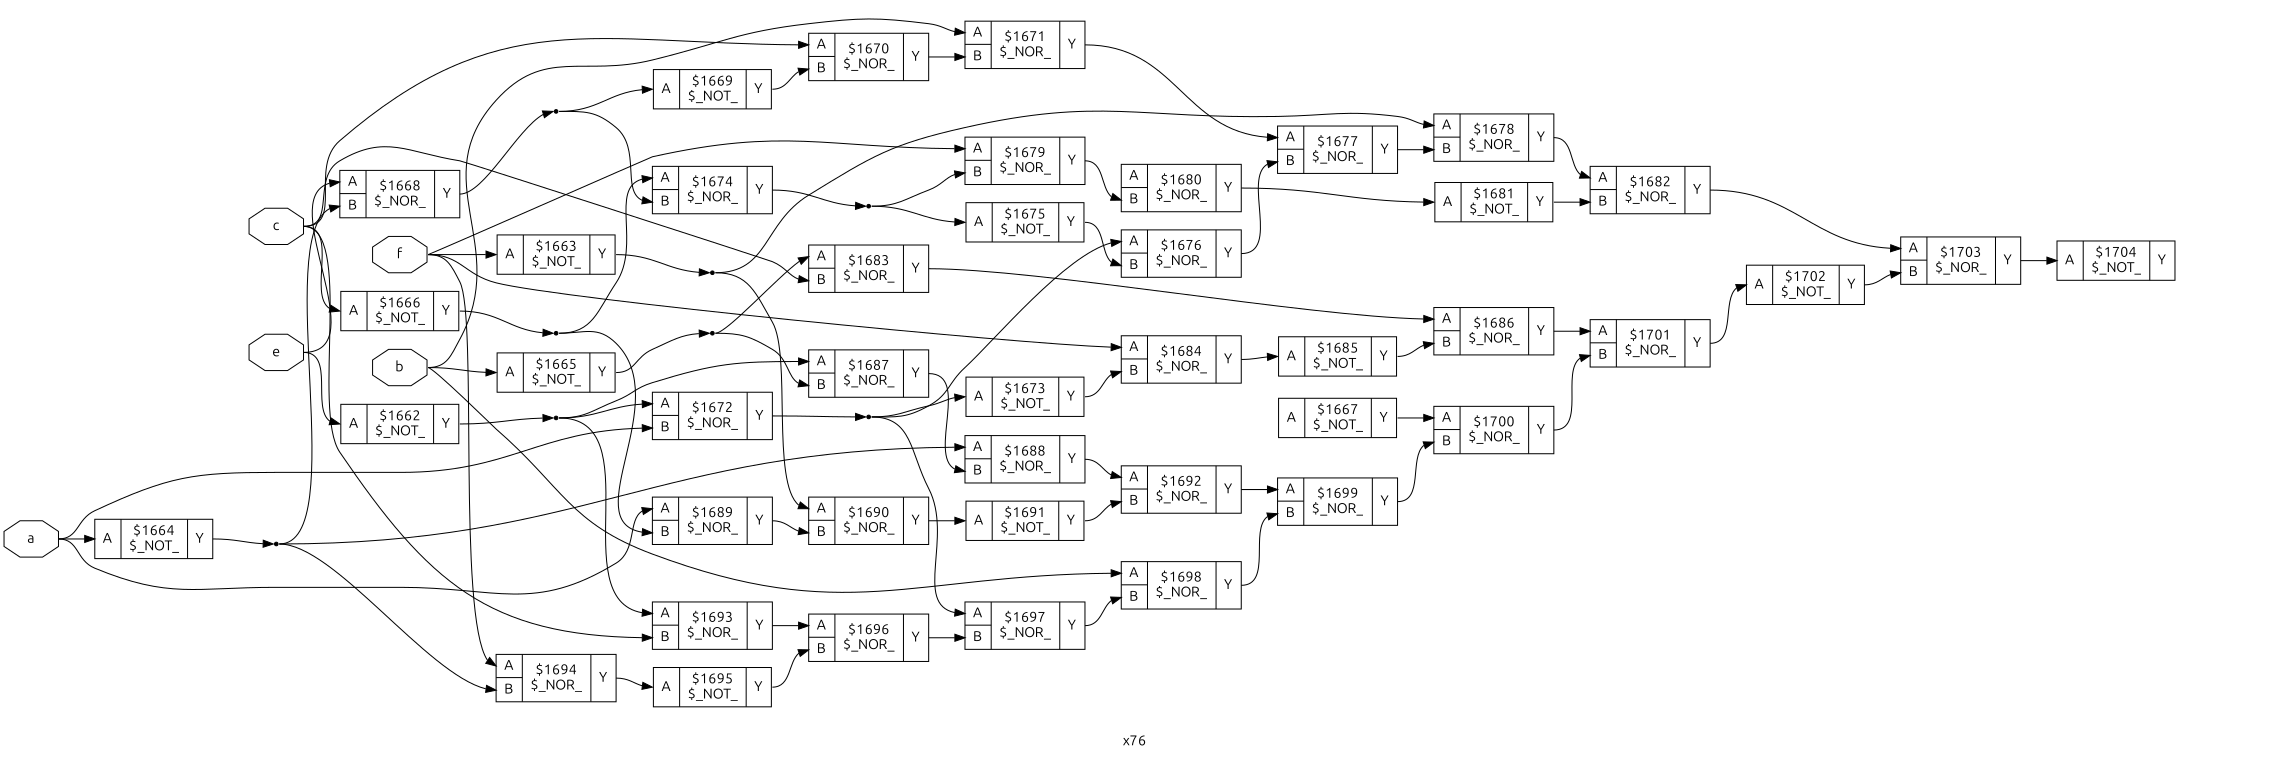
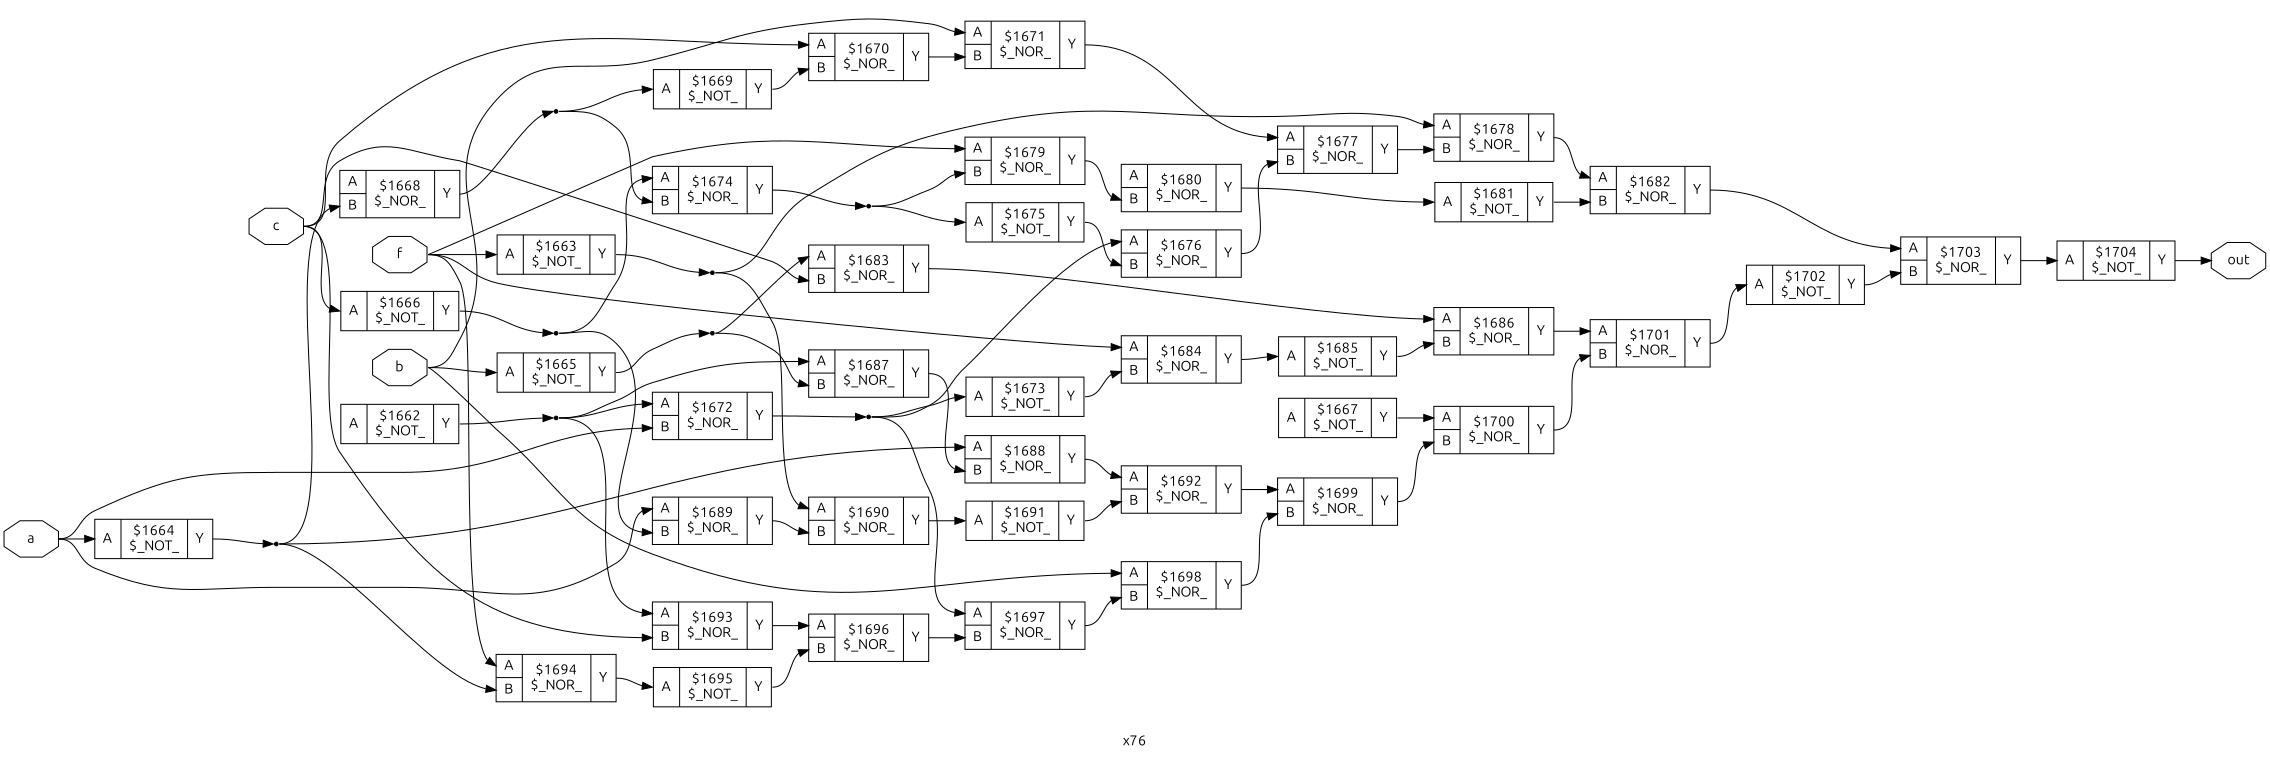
  digraph {
    fontname=Ubuntu
    label=x76
    rankdir=LR
    remincross=true
    node [fontname=Ubuntu shape=record]
    edge [color=black fontname=Ubuntu headport="p50:w" tailport="p51:e"]
    n43 [color=black fontcolor=black label=a shape=octagon]
    c54 [label="{{<p50> A}|$1664\n$_NOT_|{<p51> Y}}"]
    c63 [label="{{<p50> A|<p58> B}|$1672\n$_NOR_|{<p51> Y}}"]
    c80 [label="{{<p50> A|<p58> B}|$1689\n$_NOR_|{<p51> Y}}"]
    n1 [shape=point]
    n9 [shape=point]
    c81 [label="{{<p50> A|<p58> B}|$1690\n$_NOR_|{<p51> Y}}"]
    n44 [color=black fontcolor=black label=b shape=octagon]
    c55 [label="{{<p50> A}|$1665\n$_NOT_|{<p51> Y}}"]
    c62 [label="{{<p50> A|<p58> B}|$1671\n$_NOR_|{<p51> Y}}"]
    c89 [label="{{<p50> A|<p58> B}|$1698\n$_NOR_|{<p51> Y}}"]
    n2 [shape=point]
    c68 [label="{{<p50> A|<p58> B}|$1677\n$_NOR_|{<p51> Y}}"]
    c90 [label="{{<p50> A|<p58> B}|$1699\n$_NOR_|{<p51> Y}}"]
    n45 [color=black fontcolor=black label=c shape=octagon]
    c56 [label="{{<p50> A}|$1666\n$_NOT_|{<p51> Y}}"]
    c61 [label="{{<p50> A|<p58> B}|$1670\n$_NOR_|{<p51> Y}}"]
    c74 [label="{{<p50> A|<p58> B}|$1683\n$_NOR_|{<p51> Y}}"]
    c84 [label="{{<p50> A|<p58> B}|$1693\n$_NOR_|{<p51> Y}}"]
    n3 [shape=point]
    c77 [label="{{<p50> A|<p58> B}|$1686\n$_NOR_|{<p51> Y}}"]
    c87 [label="{{<p50> A|<p58> B}|$1696\n$_NOR_|{<p51> Y}}"]
    c57 [label="{{<p50> A}|$1667\n$_NOT_|{<p51> Y}}"]
    c91 [label="{{<p50> A|<p58> B}|$1700\n$_NOR_|{<p51> Y}}"]
    c71 [label="{{<p50> A|<p58> B}|$1680\n$_NOR_|{<p51> Y}}"]
    c72 [label="{{<p50> A}|$1681\n$_NOT_|{<p51> Y}}"]
-   n47 [color=black fontcolor=black label=e shape=octagon]
    c52 [label="{{<p50> A}|$1662\n$_NOT_|{<p51> Y}}"]
    c59 [label="{{<p50> A|<p58> B}|$1668\n$_NOR_|{<p51> Y}}"]
    n41 [shape=point]
    n5 [shape=point]
    n48 [color=black fontcolor=black label=f shape=octagon]
    c53 [label="{{<p50> A}|$1663\n$_NOT_|{<p51> Y}}"]
    c70 [label="{{<p50> A|<p58> B}|$1679\n$_NOR_|{<p51> Y}}"]
    c75 [label="{{<p50> A|<p58> B}|$1684\n$_NOR_|{<p51> Y}}"]
    c85 [label="{{<p50> A|<p58> B}|$1694\n$_NOR_|{<p51> Y}}"]
    n42 [shape=point]
    c76 [label="{{<p50> A}|$1685\n$_NOT_|{<p51> Y}}"]
    c86 [label="{{<p50> A}|$1695\n$_NOT_|{<p51> Y}}"]
+   n49 [color=black fontcolor=black label=out shape=octagon]
    c78 [label="{{<p50> A|<p58> B}|$1687\n$_NOR_|{<p51> Y}}"]
    c69 [label="{{<p50> A|<p58> B}|$1678\n$_NOR_|{<p51> Y}}"]
    c79 [label="{{<p50> A|<p58> B}|$1688\n$_NOR_|{<p51> Y}}"]
    c65 [label="{{<p50> A|<p58> B}|$1674\n$_NOR_|{<p51> Y}}"]
    c92 [label="{{<p50> A|<p58> B}|$1701\n$_NOR_|{<p51> Y}}"]
    c60 [label="{{<p50> A}|$1669\n$_NOT_|{<p51> Y}}"]
    c64 [label="{{<p50> A}|$1673\n$_NOT_|{<p51> Y}}"]
    c67 [label="{{<p50> A|<p58> B}|$1676\n$_NOR_|{<p51> Y}}"]
    c88 [label="{{<p50> A|<p58> B}|$1697\n$_NOR_|{<p51> Y}}"]
    n11 [shape=point]
    c66 [label="{{<p50> A}|$1675\n$_NOT_|{<p51> Y}}"]
    c73 [label="{{<p50> A|<p58> B}|$1682\n$_NOR_|{<p51> Y}}"]
    c94 [label="{{<p50> A|<p58> B}|$1703\n$_NOR_|{<p51> Y}}"]
    c95 [label="{{<p50> A}|$1704\n$_NOT_|{<p51> Y}}"]
    c93 [label="{{<p50> A}|$1702\n$_NOT_|{<p51> Y}}"]
    c83 [label="{{<p50> A|<p58> B}|$1692\n$_NOR_|{<p51> Y}}"]
    c82 [label="{{<p50> A}|$1691\n$_NOT_|{<p51> Y}}"]
    n43 -> c54 [tailport=e]
    n43 -> c63 [headport="p58:w" tailport=e]
    n43 -> c80 [tailport=e]
    c54 -> n1 [headport=w]
    c63 -> n9 [headport=w]
    c80 -> c81 [headport="p58:w"]
    n1 -> c59 [headport="p58:w" tailport=e]
    n1 -> c85 [headport="p58:w" tailport=e]
    n1 -> c79 [tailport=e]
    n9 -> c64 [tailport=e]
    n9 -> c67 [tailport=e]
    n9 -> c88 [tailport=e]
    c81 -> c82
    n44 -> c55 [tailport=e]
    n44 -> c62 [tailport=e]
    n44 -> c89 [tailport=e]
    c55 -> n2 [headport=w]
    c62 -> c68
    c89 -> c90 [headport="p58:w"]
    n2 -> c74 [tailport=e]
    n2 -> c78 [headport="p58:w" tailport=e]
    c68 -> c69 [headport="p58:w"]
    c90 -> c91 [headport="p58:w"]
    n45 -> c56 [tailport=e]
    n45 -> c61 [tailport=e]
    n45 -> c74 [headport="p58:w" tailport=e]
    n45 -> c84 [headport="p58:w" tailport=e]
    c56 -> n3 [headport=w]
    c61 -> c62 [headport="p58:w"]
    c74 -> c77
    c84 -> c87
    n3 -> c80 [headport="p58:w" tailport=e]
    n3 -> c65 [tailport=e]
    c77 -> c92
    c87 -> c88 [headport="p58:w"]
    c57 -> c91
    c91 -> c92 [headport="p58:w"]
    c71 -> c72
    c72 -> c73 [headport="p58:w"]
-   n47 -> c52 [tailport=e]
-   n47 -> c59 [tailport=e]
    c52 -> n41 [headport=w]
    c59 -> n5 [headport=w]
    n41 -> c63 [tailport=e]
    n41 -> c84 [tailport=e]
    n41 -> c78 [tailport=e]
    n5 -> c65 [headport="p58:w" tailport=e]
    n5 -> c60 [tailport=e]
    n48 -> c53 [tailport=e]
    n48 -> c70 [tailport=e]
    n48 -> c75 [tailport=e]
    n48 -> c85 [tailport=e]
    c53 -> n42 [headport=w]
    c70 -> c71 [headport="p58:w"]
    c75 -> c76
    c85 -> c86
    n42 -> c81 [tailport=e]
    n42 -> c69 [tailport=e]
    c76 -> c77 [headport="p58:w"]
    c86 -> c87 [headport="p58:w"]
    c78 -> c79 [headport="p58:w"]
    c69 -> c73
    c79 -> c83
    c65 -> n11 [headport=w]
    c92 -> c93
    c60 -> c61 [headport="p58:w"]
    c64 -> c75 [headport="p58:w"]
    c67 -> c68 [headport="p58:w"]
    c88 -> c89 [headport="p58:w"]
    n11 -> c70 [headport="p58:w" tailport=e]
    n11 -> c66 [tailport=e]
    c66 -> c67 [headport="p58:w"]
    c73 -> c94
    c94 -> c95
+   c95 -> n49 [headport=w]
    c93 -> c94 [headport="p58:w"]
    c83 -> c90
    c82 -> c83 [headport="p58:w"]
  }
